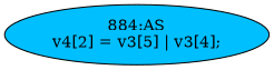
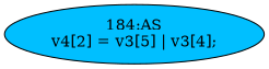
  strict digraph {
-   n1 [ast="<pyverilog.vparser.ast.Assign object at 0x7fee2301d090>" def_var="['v4']" fillcolor=deepskyblue label="884:AS\nv4[2] = v3[5] | v3[4];" statements="[]" style=filled typ=Assign use_var="['v3', 'v3']"]
+   n1 [ast="<pyverilog.vparser.ast.Assign object at 0x7fee2301d090>" def_var="['v4']" fillcolor=deepskyblue label="184:AS\nv4[2] = v3[5] | v3[4];" statements="[]" style=filled typ=Assign use_var="['v3', 'v3']"]
  }
